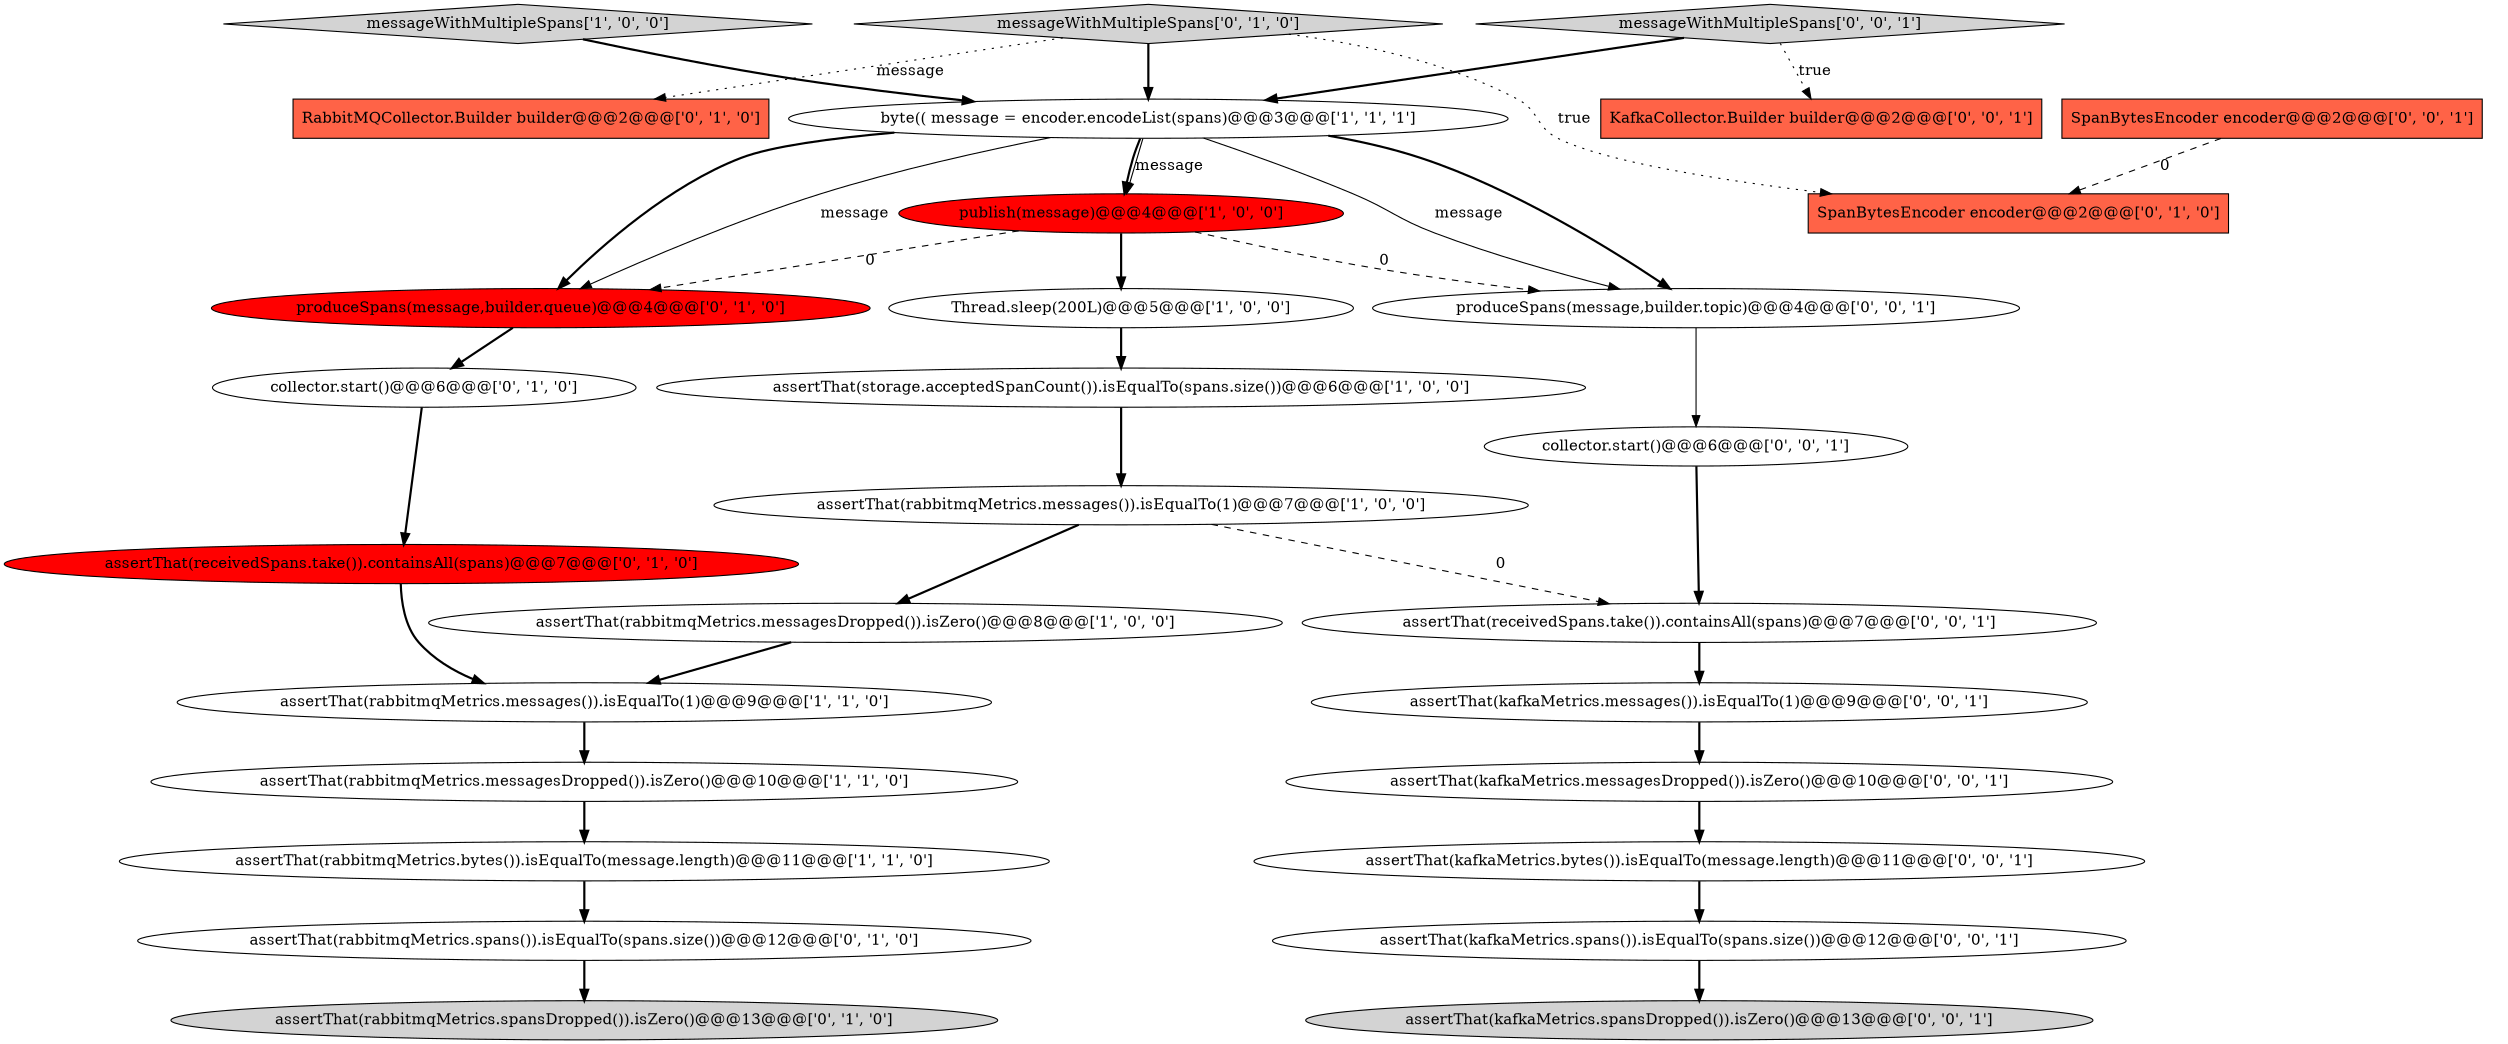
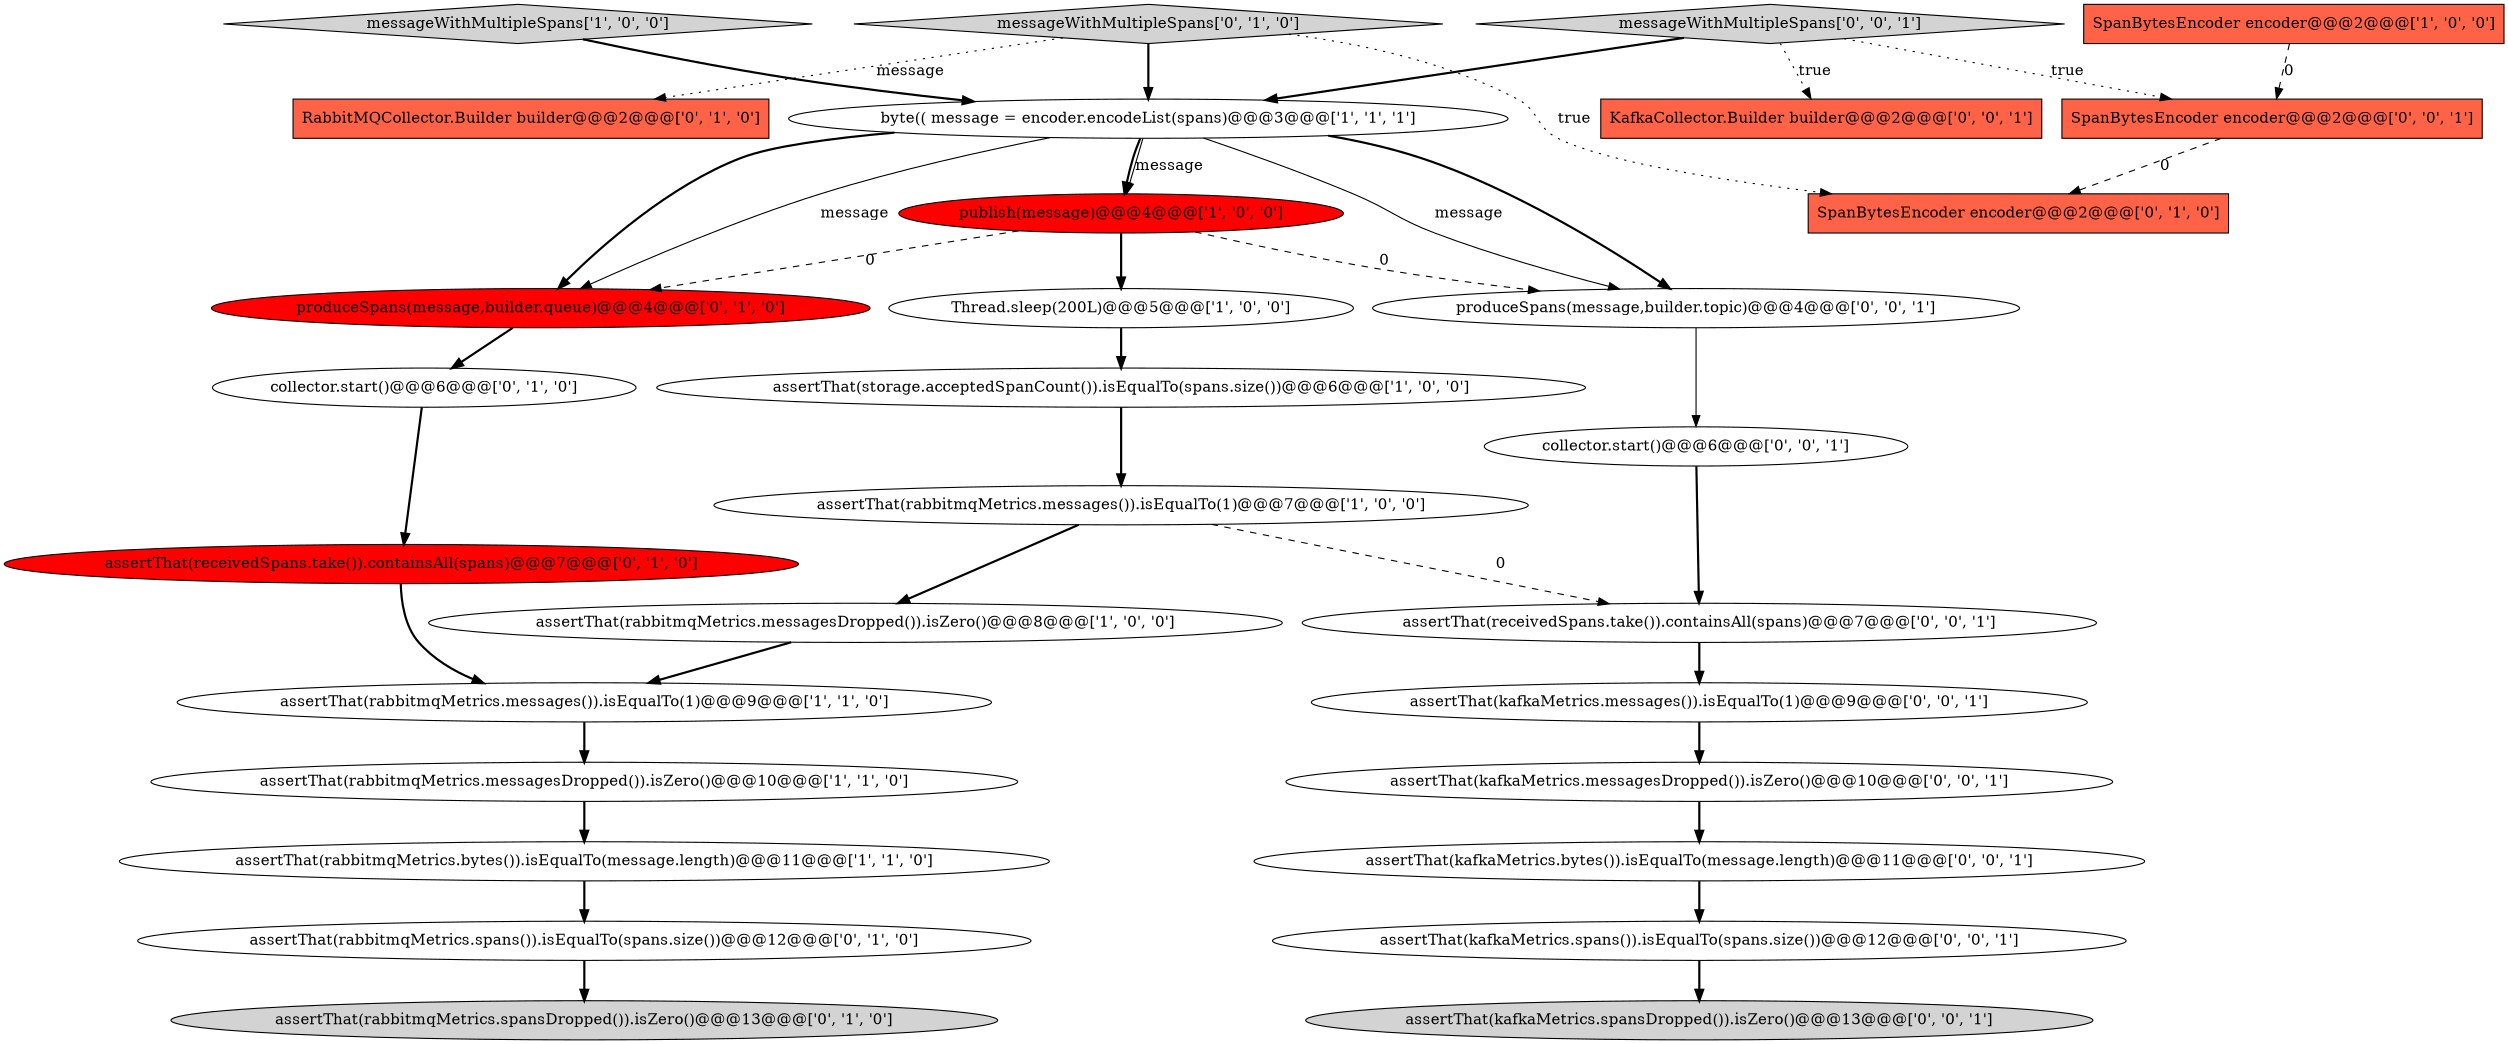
  digraph {
    node [fillcolor=white shape=ellipse style=filled]
    edge [style=bold]
    n1 [fillcolor=lightgray label="messageWithMultipleSpans['0', '1', '0']" shape=diamond]
    n2 [fillcolor=tomato label="RabbitMQCollector.Builder builder@@@2@@@['0', '1', '0']" shape=box]
    n3 [label="byte(( message = encoder.encodeList(spans)@@@3@@@['1', '1', '1']"]
    n4 [fillcolor=tomato label="SpanBytesEncoder encoder@@@2@@@['0', '1', '0']" shape=box]
    n5 [fillcolor=red label="produceSpans(message,builder.queue)@@@4@@@['0', '1', '0']"]
    n6 [fillcolor=red label="publish(message)@@@4@@@['1', '0', '0']"]
    n7 [label="produceSpans(message,builder.topic)@@@4@@@['0', '0', '1']"]
    n8 [label="assertThat(rabbitmqMetrics.messagesDropped()).isZero()@@@8@@@['1', '0', '0']"]
    n9 [label="assertThat(rabbitmqMetrics.messages()).isEqualTo(1)@@@9@@@['1', '1', '0']"]
    n10 [label="assertThat(rabbitmqMetrics.messagesDropped()).isZero()@@@10@@@['1', '1', '0']"]
    n11 [label="assertThat(kafkaMetrics.bytes()).isEqualTo(message.length)@@@11@@@['0', '0', '1']"]
    n12 [label="assertThat(kafkaMetrics.spans()).isEqualTo(spans.size())@@@12@@@['0', '0', '1']"]
    n13 [fillcolor=lightgray label="assertThat(kafkaMetrics.spansDropped()).isZero()@@@13@@@['0', '0', '1']"]
    n14 [fillcolor=red label="assertThat(receivedSpans.take()).containsAll(spans)@@@7@@@['0', '1', '0']"]
    n15 [fillcolor=lightgray label="assertThat(rabbitmqMetrics.spansDropped()).isZero()@@@13@@@['0', '1', '0']"]
    n16 [label="assertThat(kafkaMetrics.messages()).isEqualTo(1)@@@9@@@['0', '0', '1']"]
    n17 [label="assertThat(kafkaMetrics.messagesDropped()).isZero()@@@10@@@['0', '0', '1']"]
    n18 [fillcolor=lightgray label="messageWithMultipleSpans['0', '0', '1']" shape=diamond]
    n19 [fillcolor=tomato label="SpanBytesEncoder encoder@@@2@@@['0', '0', '1']" shape=box]
    n20 [fillcolor=tomato label="KafkaCollector.Builder builder@@@2@@@['0', '0', '1']" shape=box]
    n21 [label="collector.start()@@@6@@@['0', '1', '0']"]
    n22 [label="assertThat(rabbitmqMetrics.messages()).isEqualTo(1)@@@7@@@['1', '0', '0']"]
    n23 [label="assertThat(receivedSpans.take()).containsAll(spans)@@@7@@@['0', '0', '1']"]
    n24 [label="collector.start()@@@6@@@['0', '0', '1']"]
    n25 [label="Thread.sleep(200L)@@@5@@@['1', '0', '0']"]
    n26 [label="assertThat(storage.acceptedSpanCount()).isEqualTo(spans.size())@@@6@@@['1', '0', '0']"]
    n27 [label="assertThat(rabbitmqMetrics.bytes()).isEqualTo(message.length)@@@11@@@['1', '1', '0']"]
    n28 [label="assertThat(rabbitmqMetrics.spans()).isEqualTo(spans.size())@@@12@@@['0', '1', '0']"]
+   n29 [fillcolor=tomato label="SpanBytesEncoder encoder@@@2@@@['1', '0', '0']" shape=box]
    n30 [fillcolor=lightgray label="messageWithMultipleSpans['1', '0', '0']" shape=diamond]
    n1 -> n2 [label=message style=dotted]
    n1 -> n3
    n1 -> n4 [label=true style=dotted]
    n3 -> n5
    n3 -> n5 [label=message style=solid]
    n3 -> n6 [label=message style=solid]
    n3 -> n6
    n3 -> n7
    n3 -> n7 [label=message style=solid]
    n5 -> n21
    n6 -> n5 [label=0 style=dashed]
    n6 -> n7 [label=0 style=dashed]
    n6 -> n25
    n7 -> n24 [style=solid]
    n8 -> n9
    n9 -> n10
    n10 -> n27
    n11 -> n12
    n12 -> n13
    n14 -> n9
    n16 -> n17
    n17 -> n11
    n18 -> n3
+   n18 -> n19 [label=true style=dotted]
    n18 -> n20 [label=true style=dotted]
    n19 -> n4 [label=0 style=dashed]
    n21 -> n14
    n22 -> n8
    n22 -> n23 [label=0 style=dashed]
    n23 -> n16
    n24 -> n23
    n25 -> n26
    n26 -> n22
    n27 -> n28
    n28 -> n15
+   n29 -> n19 [label=0 style=dashed]
    n30 -> n3
  }
